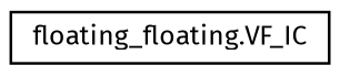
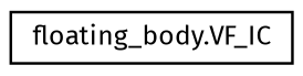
  digraph {
    rankdir=TB
    fontname="Fira Sans"
-   n1 [color=black fillcolor=white fontname="Fira Sans" fontsize=10 height=0.2 label="floating_floating.VF_IC" shape=record style=filled width=0.4]
+   n1 [color=black fillcolor=white fontname="Fira Sans" fontsize=10 height=0.2 label="floating_body.VF_IC" shape=record style=filled width=0.4]
  }
